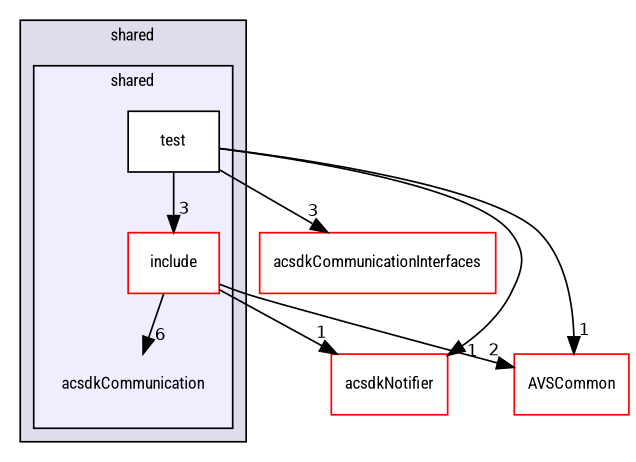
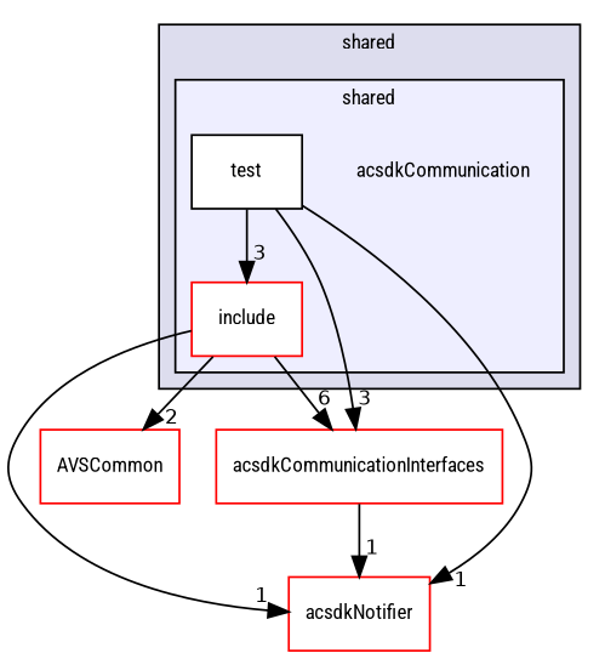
  digraph {
    compound=true
    fontname="Roboto Condensed"
    node [color=red fontname="Roboto Condensed" fontsize=10 shape=box fillcolor=white style=filled]
    edge [fontname="Roboto Condensed" headlabel=1 labeldistance=1.5 labelfontname=Helvetica labelfontsize=10]
    n1 [label=acsdkCommunication shape=plaintext fillcolor="" style=""]
    n2 [label=include]
    n3 [color=black label=test]
    n4 [label=acsdkNotifier]
    n5 [label=AVSCommon]
    n6 [label=acsdkCommunicationInterfaces]
    subgraph cluster_1 {
      bgcolor="#ddddee"
      fontsize=10
      label=shared
      pencolor=black
      subgraph cluster_2 {
        bgcolor="#eeeeff"
        fontsize=10
        label=shared
        pencolor=black
        n1
        n2
        n3
      }
    }
    n2 -> n4
    n2 -> n5 [headlabel=2]
-   n2 -> n1 [headlabel=6]
+   n2 -> n6 [headlabel=6]
    n3 -> n2 [headlabel=3]
    n3 -> n4
-   n3 -> n5
    n3 -> n6 [headlabel=3]
+   n6 -> n4
  }
